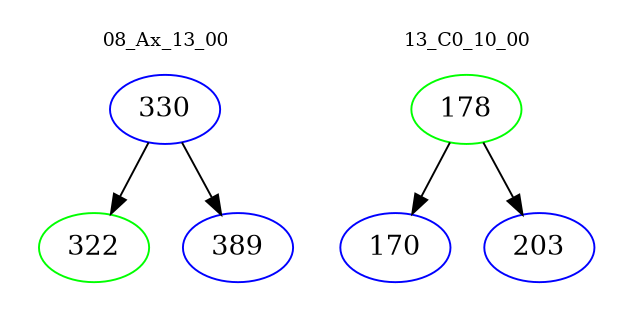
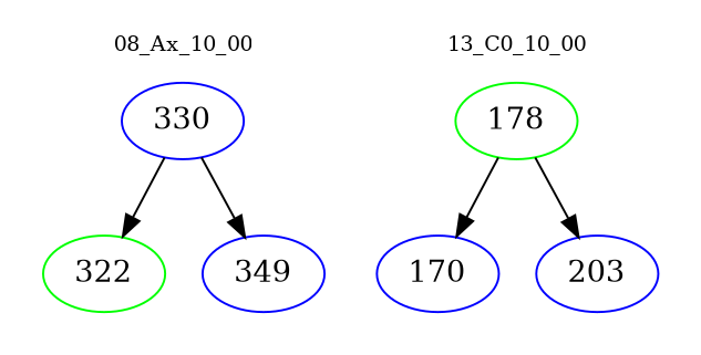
  digraph {
    node [color=blue]
    edge [color=black]
    n1 [label=330]
    n2 [color=green label=322]
-   n3 [label=389]
+   n3 [label=349]
    n4 [color=green label=178]
    n5 [label=170]
    n6 [label=203]
    subgraph cluster_1 {
      color=white
      fontsize=10
-     label="08_Ax_13_00"
+     label="08_Ax_10_00"
      n1
      n2
      n3
    }
    subgraph cluster_2 {
      color=white
      fontsize=10
      label="13_C0_10_00"
      n4
      n5
      n6
    }
    n1 -> n2
    n1 -> n3
    n4 -> n5
    n4 -> n6
  }
